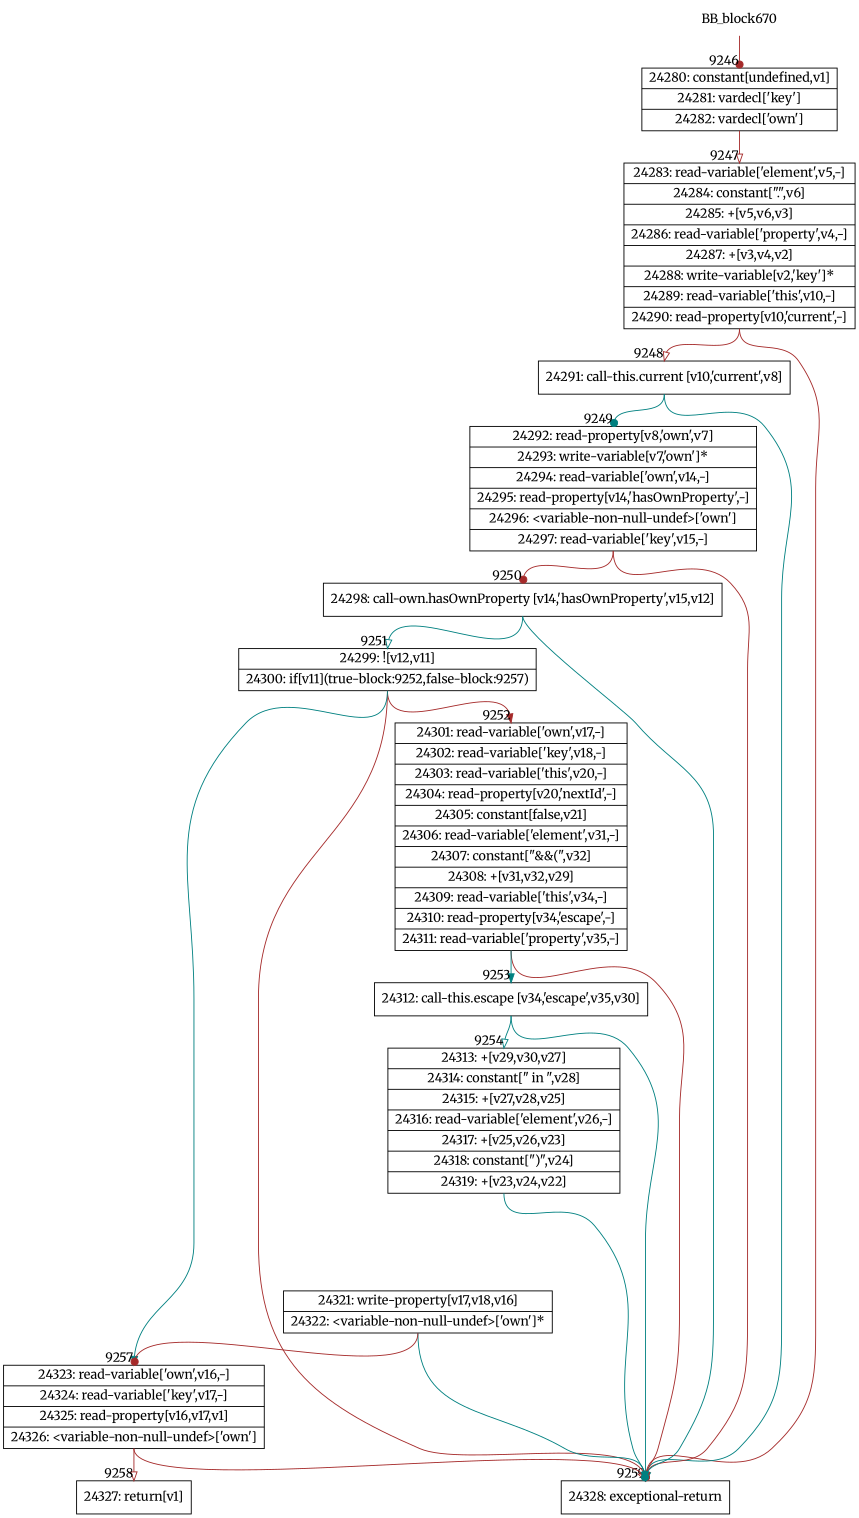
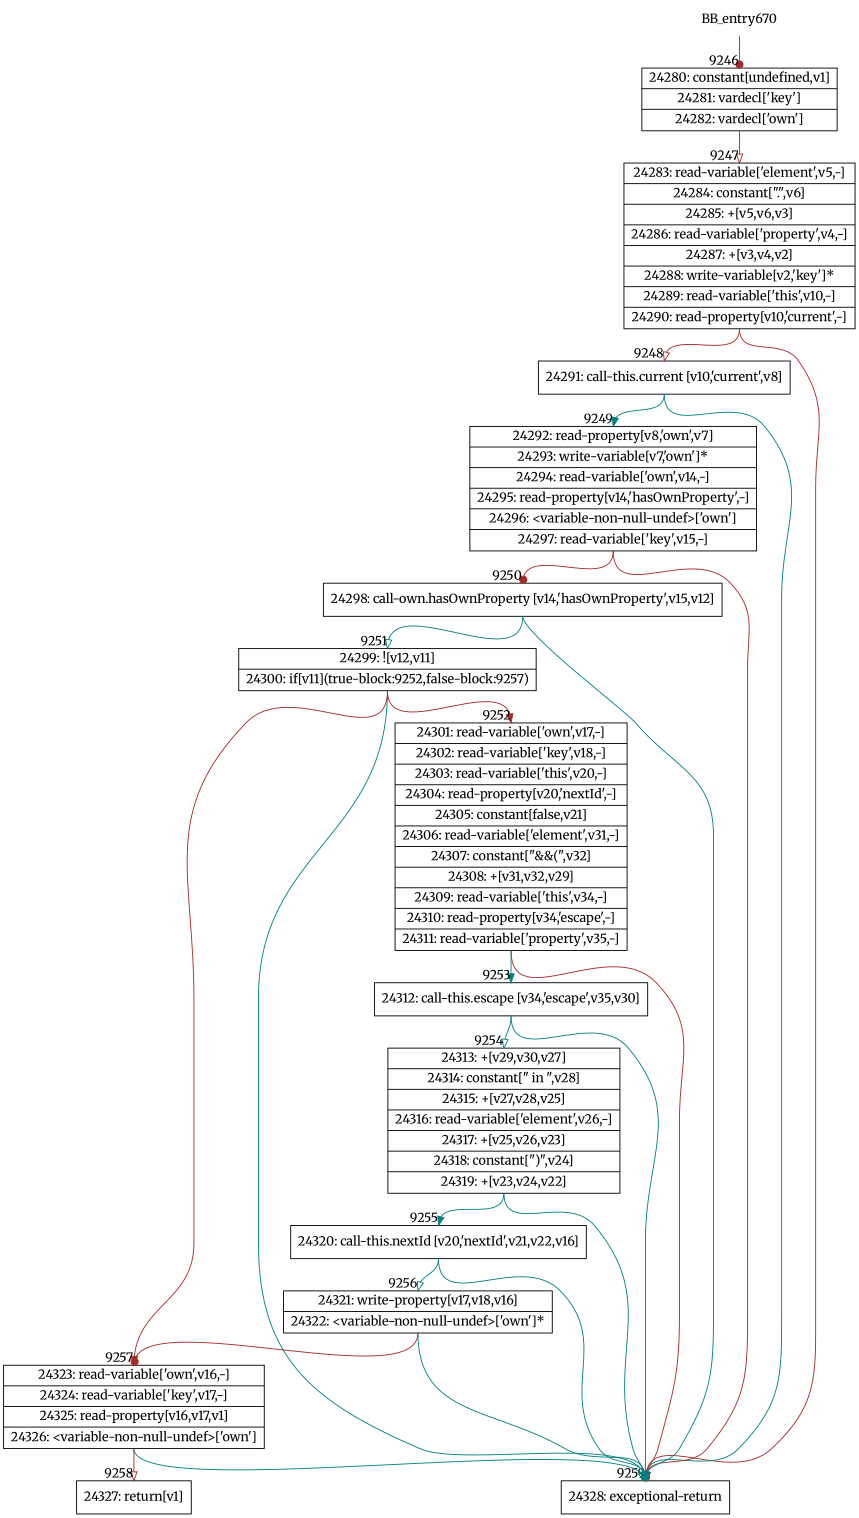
  digraph {
    fontname=Merriweather
    rankdir=TD
    node [fontname=Merriweather shape=record]
    edge [arrowhead=normal color=teal fontname=Merriweather headport=n tailport=s]
-   BB_entry670 [shape=none label=BB_block670]
+   BB_entry670 [shape=none]
    n2 [label="{24280: constant[undefined,v1]|24281: vardecl['key']|24282: vardecl['own']}"]
    n3 [label="{24283: read-variable['element',v5,-]|24284: constant[\".\",v6]|24285: +[v5,v6,v3]|24286: read-variable['property',v4,-]|24287: +[v3,v4,v2]|24288: write-variable[v2,'key']*|24289: read-variable['this',v10,-]|24290: read-property[v10,'current',-]}"]
    n4 [label="{24291: call-this.current [v10,'current',v8]}"]
    n5 [label="{24328: exceptional-return}"]
    n6 [label="{24292: read-property[v8,'own',v7]|24293: write-variable[v7,'own']*|24294: read-variable['own',v14,-]|24295: read-property[v14,'hasOwnProperty',-]|24296: \<variable-non-null-undef\>['own']|24297: read-variable['key',v15,-]}"]
    n7 [label="{24298: call-own.hasOwnProperty [v14,'hasOwnProperty',v15,v12]}"]
    n8 [label="{24299: ![v12,v11]|24300: if[v11](true-block:9252,false-block:9257)}"]
    n9 [label="{24301: read-variable['own',v17,-]|24302: read-variable['key',v18,-]|24303: read-variable['this',v20,-]|24304: read-property[v20,'nextId',-]|24305: constant[false,v21]|24306: read-variable['element',v31,-]|24307: constant[\"&&(\",v32]|24308: +[v31,v32,v29]|24309: read-variable['this',v34,-]|24310: read-property[v34,'escape',-]|24311: read-variable['property',v35,-]}"]
    n10 [label="{24323: read-variable['own',v16,-]|24324: read-variable['key',v17,-]|24325: read-property[v16,v17,v1]|24326: \<variable-non-null-undef\>['own']}"]
    n11 [label="{24312: call-this.escape [v34,'escape',v35,v30]}"]
    n12 [label="{24327: return[v1]}"]
    n13 [label="{24313: +[v29,v30,v27]|24314: constant[\" in \",v28]|24315: +[v27,v28,v25]|24316: read-variable['element',v26,-]|24317: +[v25,v26,v23]|24318: constant[\")\",v24]|24319: +[v23,v24,v22]}"]
+   n14 [label="{24320: call-this.nextId [v20,'nextId',v21,v22,v16]}"]
    n15 [label="{24321: write-property[v17,v18,v16]|24322: \<variable-non-null-undef\>['own']*}"]
    BB_entry670 -> n2 [arrowhead=dot color=brown headlabel="    9246"]
    n2 -> n3 [arrowhead=onormal color=brown headlabel="      9247"]
    n3 -> n4 [arrowhead=onormal color=brown headlabel="      9248"]
    n3 -> n5 [arrowhead=dot color=brown headlabel="      9259"]
    n4 -> n5 [arrowhead=onormal]
-   n4 -> n6 [arrowhead=dot headlabel="      9249"]
+   n4 -> n6 [headlabel="      9249"]
    n6 -> n5 [arrowhead=dot color=brown]
    n6 -> n7 [arrowhead=dot color=brown headlabel="      9250"]
    n7 -> n5
    n7 -> n8 [arrowhead=onormal headlabel="      9251"]
-   n8 -> n5 [color=brown]
+   n8 -> n5
    n8 -> n9 [color=brown headlabel="      9252"]
-   n8 -> n10 [headlabel="      9257"]
+   n8 -> n10 [color=brown headlabel="      9257"]
    n9 -> n5 [color=brown]
    n9 -> n11 [headlabel="      9253"]
-   n10 -> n5 [arrowhead=onormal color=brown]
+   n10 -> n5 [arrowhead=onormal]
    n10 -> n12 [arrowhead=onormal color=brown headlabel="      9258"]
    n11 -> n5
    n11 -> n13 [arrowhead=onormal headlabel="      9254"]
-   n13 -> n5 [arrowhead=dot]
+   n13 -> n5
+   n13 -> n14 [headlabel="      9255"]
+   n14 -> n5 [arrowhead=dot]
+   n14 -> n15 [arrowhead=onormal headlabel="      9256"]
    n15 -> n5
    n15 -> n10 [arrowhead=dot color=brown]
  }
